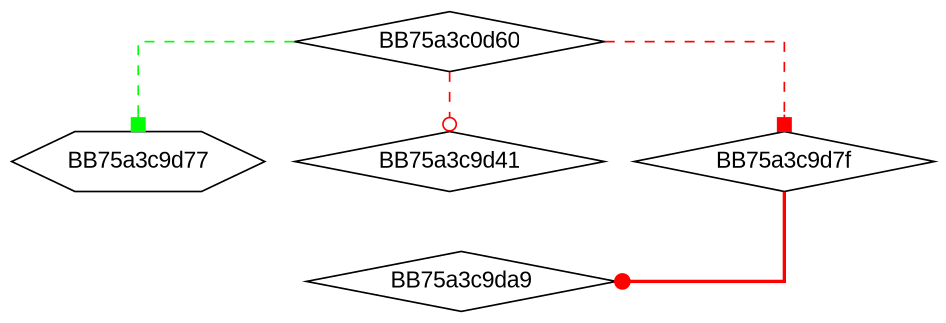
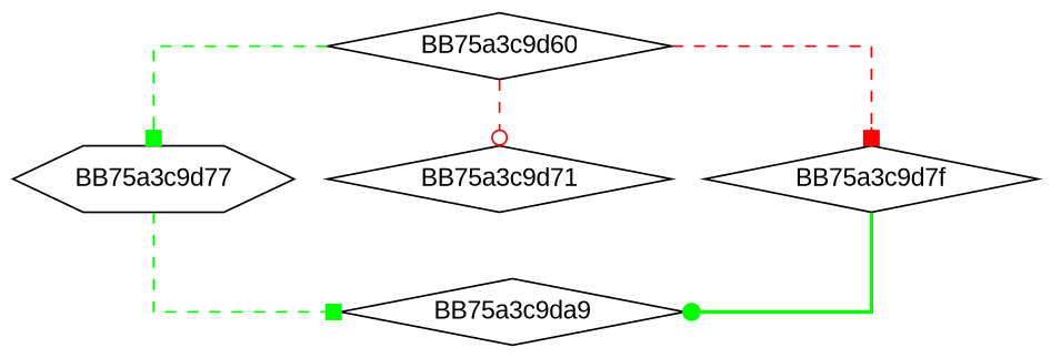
  digraph {
    fontname="Liberation Sans"
    splines=ortho
    node [fontname="Liberation Sans" shape=diamond]
    edge [arrowhead=box color=red fontname="Liberation Sans" style=dashed]
    BB75a3c9d77 [shape=hexagon]
-   BB75a3c9d60 [label=BB75a3c0d60]
-   BB75a3c9d71 [label=BB75a3c9d41]
+   BB75a3c9d60
+   BB75a3c9d71
    BB75a3c9d7f
    BB75a3c9da9
+   BB75a3c9d77 -> BB75a3c9da9 [color=green]
    BB75a3c9d60 -> BB75a3c9d77 [color=green]
    BB75a3c9d60 -> BB75a3c9d71 [arrowhead=odot]
    BB75a3c9d60 -> BB75a3c9d7f
-   BB75a3c9d7f -> BB75a3c9da9 [arrowhead=dot style=bold]
+   BB75a3c9d7f -> BB75a3c9da9 [arrowhead=dot color=green style=bold]
  }
